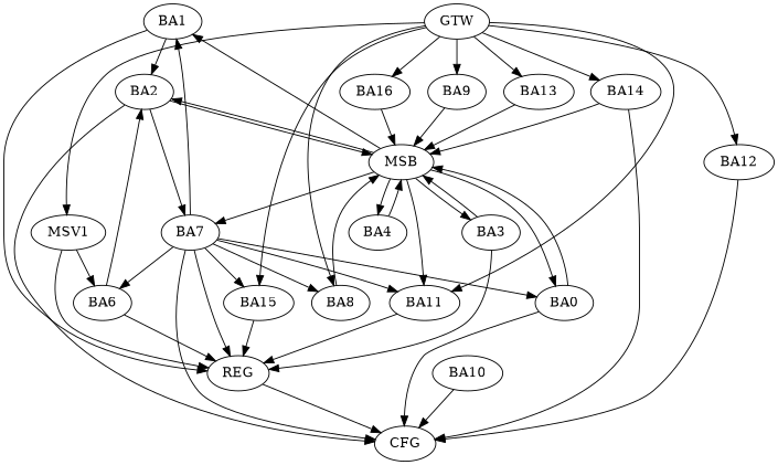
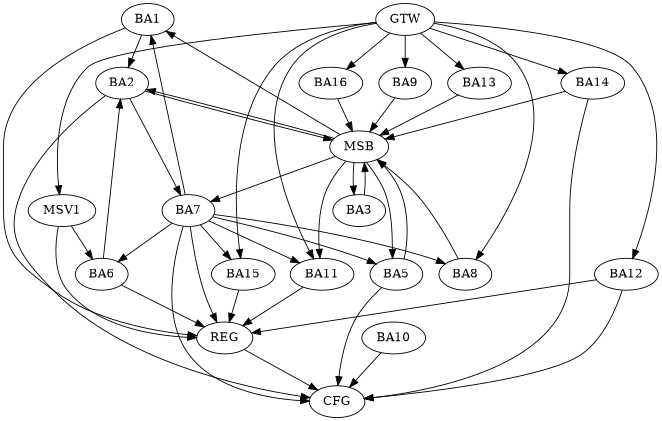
  strict digraph {
    n1 [label=BA1]
    n2 [label=BA2]
    n3 [label=REG]
    n4 [label=MSB]
    n5 [label=CFG]
    n6 [label=BA7]
    n7 [label=BA3]
-   n8 [label=BA4]
-   n9 [label=BA0]
+   n9 [label=BA5]
    n10 [label=BA11]
    n11 [label=BA6]
    n12 [label=BA8]
    n13 [label=BA15]
    n14 [label=BA9]
    n15 [label=BA10]
    n16 [label=BA12]
    n17 [label=BA13]
    n18 [label=BA14]
    n19 [label=BA16]
    n20 [label=GTW]
    n21 [label=MSV1]
    n1 -> n2
    n1 -> n3
    n2 -> n4
    n2 -> n5
    n2 -> n6
    n3 -> n5
    n4 -> n1
    n4 -> n2
    n4 -> n6
    n4 -> n7
-   n4 -> n8
    n4 -> n9
    n4 -> n10
    n6 -> n1
    n6 -> n3
    n6 -> n5
    n6 -> n9
    n6 -> n10
    n6 -> n11
    n6 -> n12
    n6 -> n13
    n7 -> n4
-   n8 -> n4
    n9 -> n4
    n9 -> n5
    n10 -> n3
    n11 -> n2
    n11 -> n3
    n12 -> n4
    n13 -> n3
    n14 -> n4
    n15 -> n5
-   n7 -> n3
+   n16 -> n3
    n16 -> n5
    n17 -> n4
    n18 -> n4
    n18 -> n5
    n19 -> n4
    n20 -> n10
    n20 -> n12
    n20 -> n13
    n20 -> n14
    n20 -> n16
    n20 -> n17
    n20 -> n18
    n20 -> n19
    n20 -> n21
    n21 -> n3
    n21 -> n11
  }
